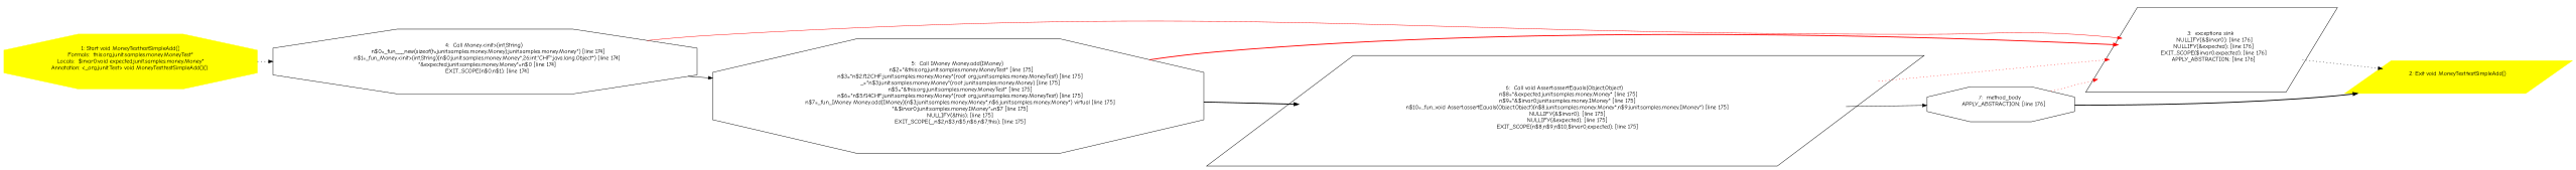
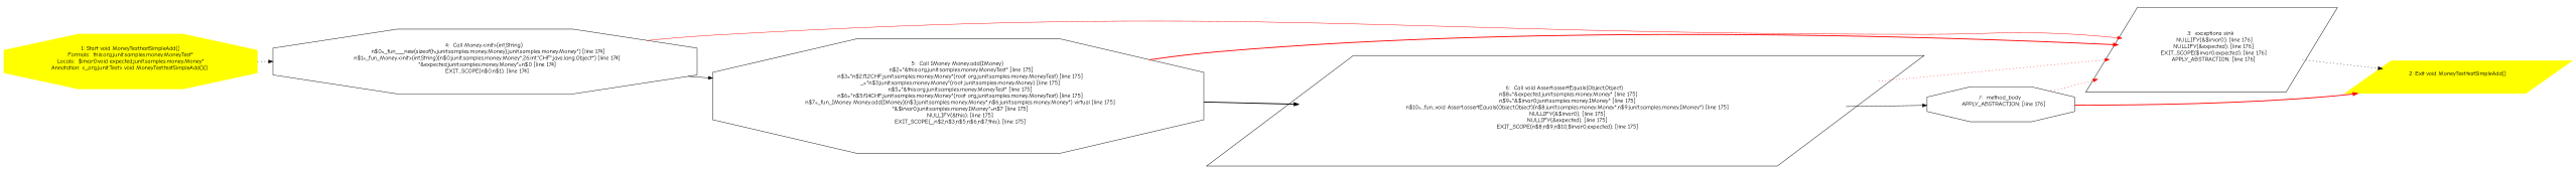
  digraph {
    rankdir=LR
    fontname="Comic Neue"
    node [shape=octagon fontname="Comic Neue"]
    edge [style=dotted fontname="Comic Neue"]
    n1 [color=yellow label="1: Start void MoneyTest.testSimpleAdd()\nFormals:  this:org.junit.samples.money.MoneyTest*\nLocals:  $irvar0:void expected:junit.samples.money.Money*\nAnnotation: <_org.junit.Test> void MoneyTest.testSimpleAdd()() \n  " style=filled]
    n2 [label="4:  Call Money.<init>(int,String) \n   n$0=_fun___new(sizeof(t=junit.samples.money.Money):junit.samples.money.Money*) [line 174]\n  n$1=_fun_Money.<init>(int,String)(n$0:junit.samples.money.Money*,26:int,\"CHF\":java.lang.Object*) [line 174]\n  *&expected:junit.samples.money.Money*=n$0 [line 174]\n  EXIT_SCOPE(n$0,n$1); [line 174]\n "]
    n3 [label="3:  exceptions sink \n   NULLIFY(&$irvar0); [line 176]\n  NULLIFY(&expected); [line 176]\n  EXIT_SCOPE($irvar0,expected); [line 176]\n  APPLY_ABSTRACTION; [line 176]\n " shape=parallelogram]
    n4 [label="5:  Call IMoney Money.add(IMoney) \n   n$2=*&this:org.junit.samples.money.MoneyTest* [line 175]\n  n$3=*n$2.f12CHF:junit.samples.money.Money*(root org.junit.samples.money.MoneyTest) [line 175]\n  _=*n$3:junit.samples.money.Money*(root junit.samples.money.Money) [line 175]\n  n$5=*&this:org.junit.samples.money.MoneyTest* [line 175]\n  n$6=*n$5.f14CHF:junit.samples.money.Money*(root org.junit.samples.money.MoneyTest) [line 175]\n  n$7=_fun_IMoney Money.add(IMoney)(n$3:junit.samples.money.Money*,n$6:junit.samples.money.Money*) virtual [line 175]\n  *&$irvar0:junit.samples.money.IMoney*=n$7 [line 175]\n  NULLIFY(&this); [line 175]\n  EXIT_SCOPE(_,n$2,n$3,n$5,n$6,n$7,this); [line 175]\n "]
    n5 [color=yellow label="2: Exit void MoneyTest.testSimpleAdd() \n  " style=filled shape=parallelogram]
    n6 [label="6:  Call void Assert.assertEquals(Object,Object) \n   n$8=*&expected:junit.samples.money.Money* [line 175]\n  n$9=*&$irvar0:junit.samples.money.IMoney* [line 175]\n  n$10=_fun_void Assert.assertEquals(Object,Object)(n$8:junit.samples.money.Money*,n$9:junit.samples.money.IMoney*) [line 175]\n  NULLIFY(&$irvar0); [line 175]\n  NULLIFY(&expected); [line 175]\n  EXIT_SCOPE(n$8,n$9,n$10,$irvar0,expected); [line 175]\n " shape=parallelogram]
    n7 [label="7:  method_body \n   APPLY_ABSTRACTION; [line 176]\n "]
    n1 -> n2
    n2 -> n3 [color=red style=solid]
    n2 -> n4 [style=solid]
    n3 -> n5
    n4 -> n3 [color=red style=bold]
    n4 -> n6 [style=bold]
    n6 -> n3 [color=red]
    n6 -> n7 [style=solid]
    n7 -> n3 [color=red]
-   n7 -> n5 [style=bold]
+   n7 -> n5 [style=bold color=red]
  }
